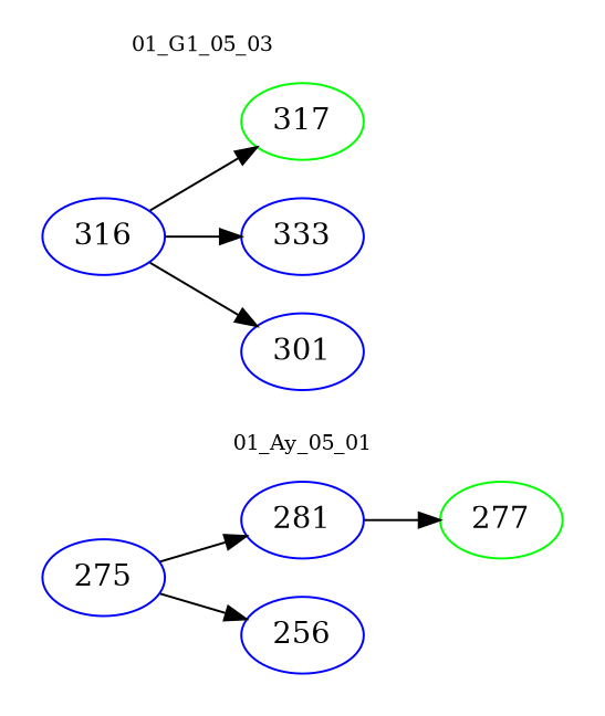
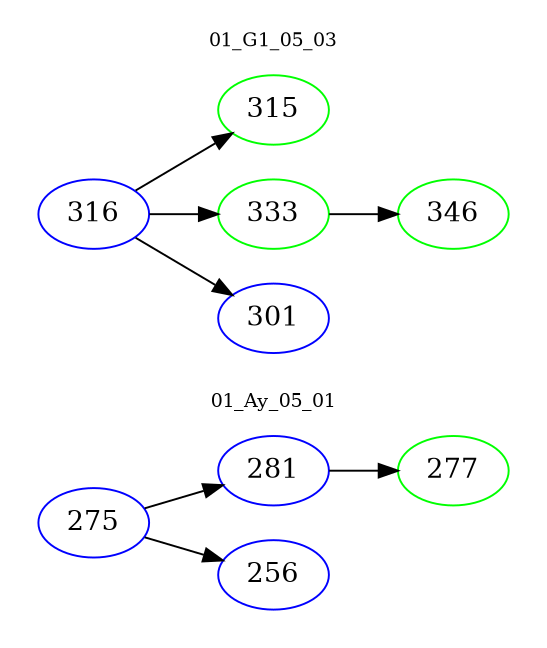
  digraph {
    rankdir=LR
    node [color=blue]
    edge [color=black]
    n1 [label=275]
    n2 [label=256]
    n3 [label=281]
    n4 [color=green label=277]
    n5 [label=316]
    n6 [label=301]
-   n7 [label=333]
-   n8 [color=green label=317]
+   n7 [color=green label=333]
+   n8 [color=green label=315]
+   n9 [color=green label=346]
    subgraph cluster_1 {
      color=white
      fontsize=10
      label="01_Ay_05_01"
      n1
      n2
      n3
      n4
    }
    subgraph cluster_2 {
      color=white
      fontsize=10
      label="01_G1_05_03"
      n5
      n6
      n7
      n8
+     n9
    }
    n1 -> n2
    n1 -> n3
    n3 -> n4
    n5 -> n6
    n5 -> n7
    n5 -> n8
+   n7 -> n9
  }
